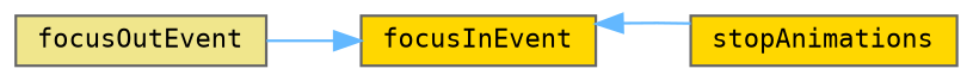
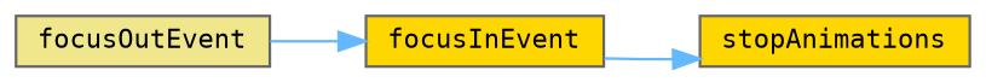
  digraph {
    fontname="DejaVu Sans Mono"
    rankdir=RL
    node [color=grey40 fillcolor=gold fontname="DejaVu Sans Mono" fontsize=10 shape=box style=filled]
    edge [color=steelblue1 dir=back fontname="DejaVu Sans Mono" fontsize=10 labelfontname=Helvetica labelfontsize=10 style=solid]
    n1 [color=gray40 fontcolor=black height=0.2 label=stopAnimations width=0.4]
    n2 [height=0.2 label=focusInEvent width=0.4]
    n3 [fillcolor=khaki height=0.2 label=focusOutEvent width=0.4]
-   n2 -> n1
+   n1 -> n2
    n2 -> n3
  }
